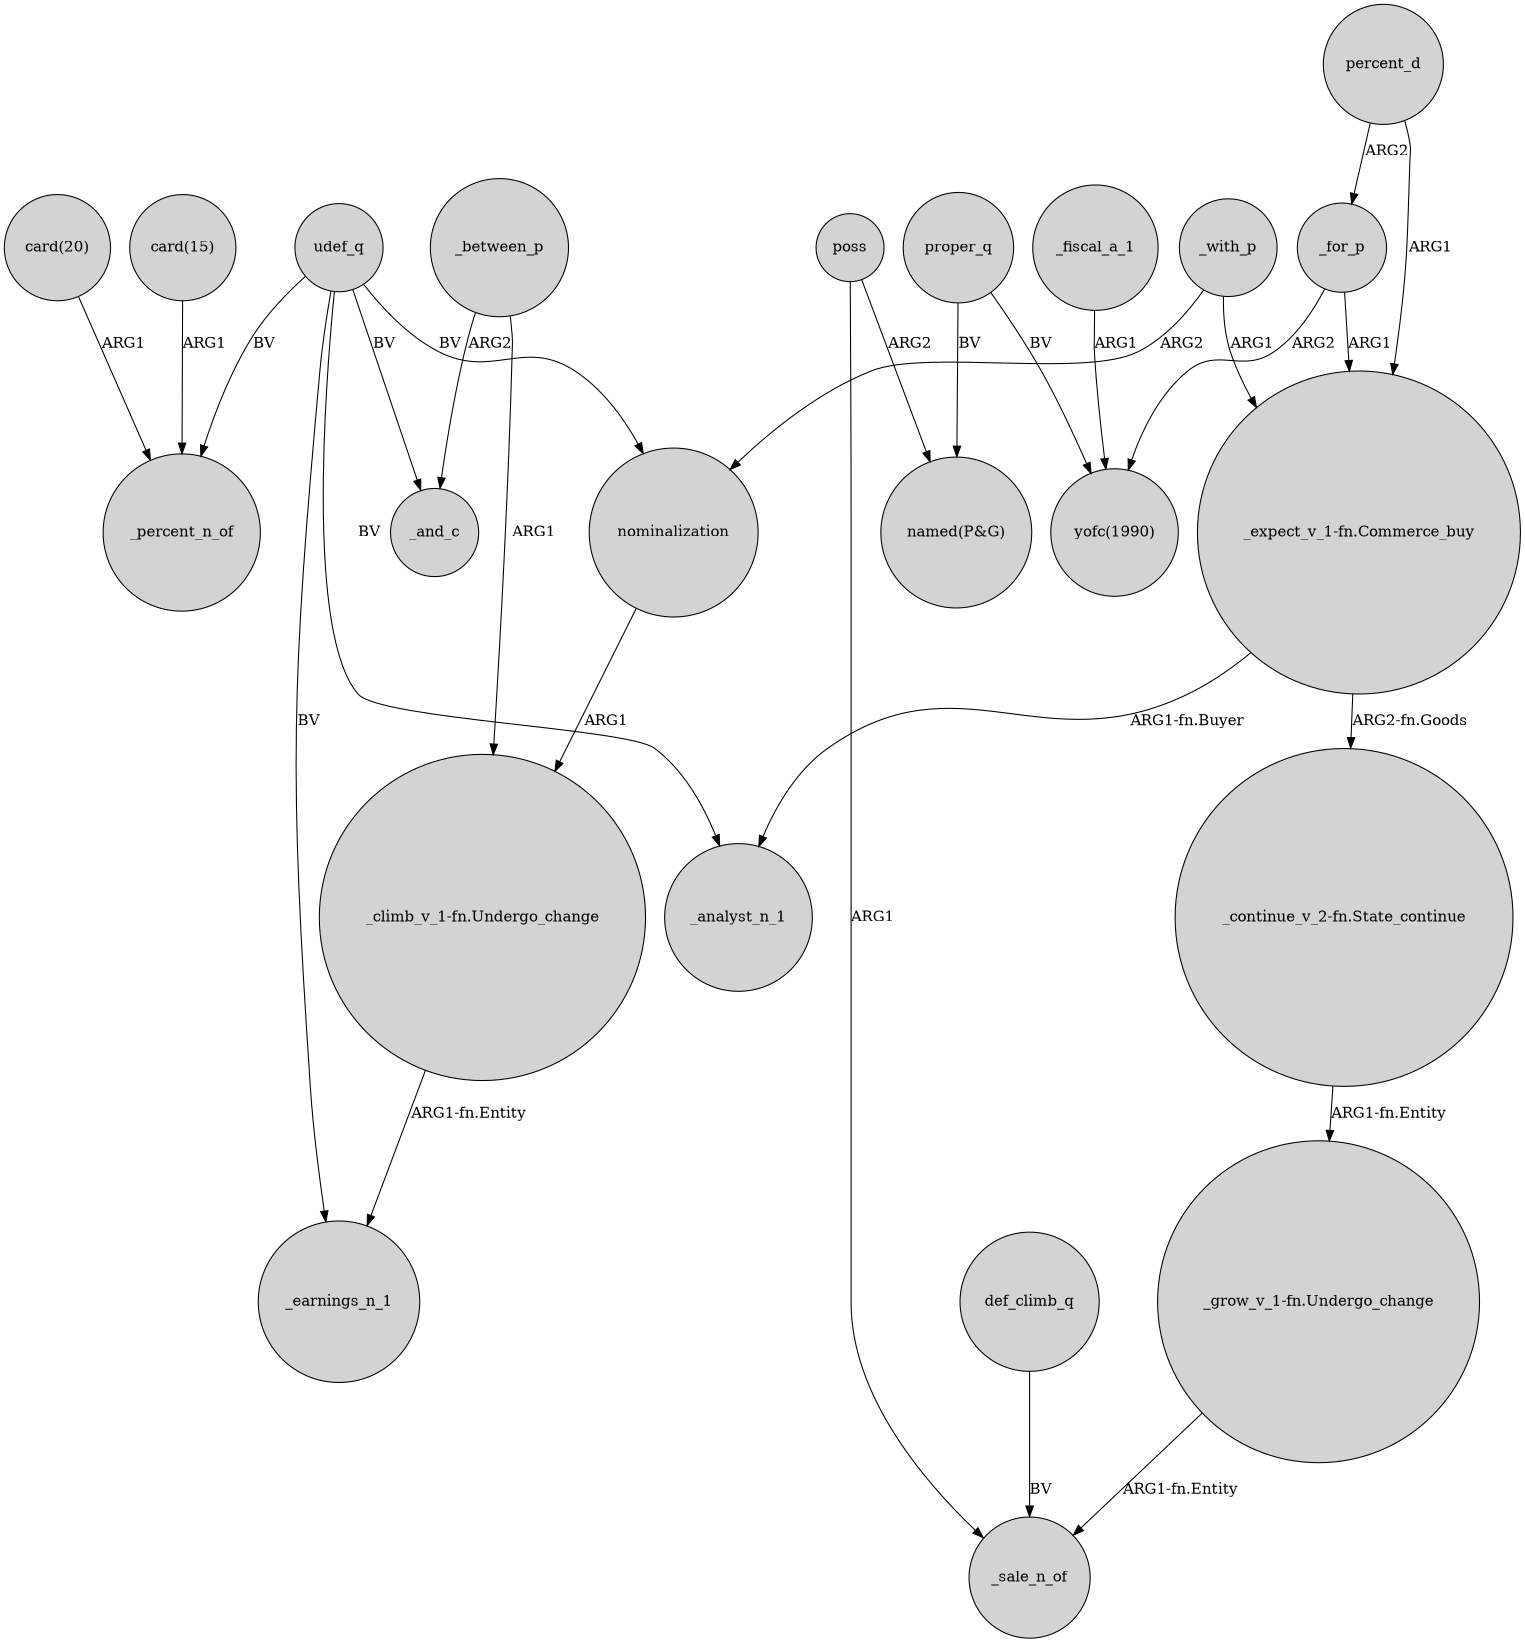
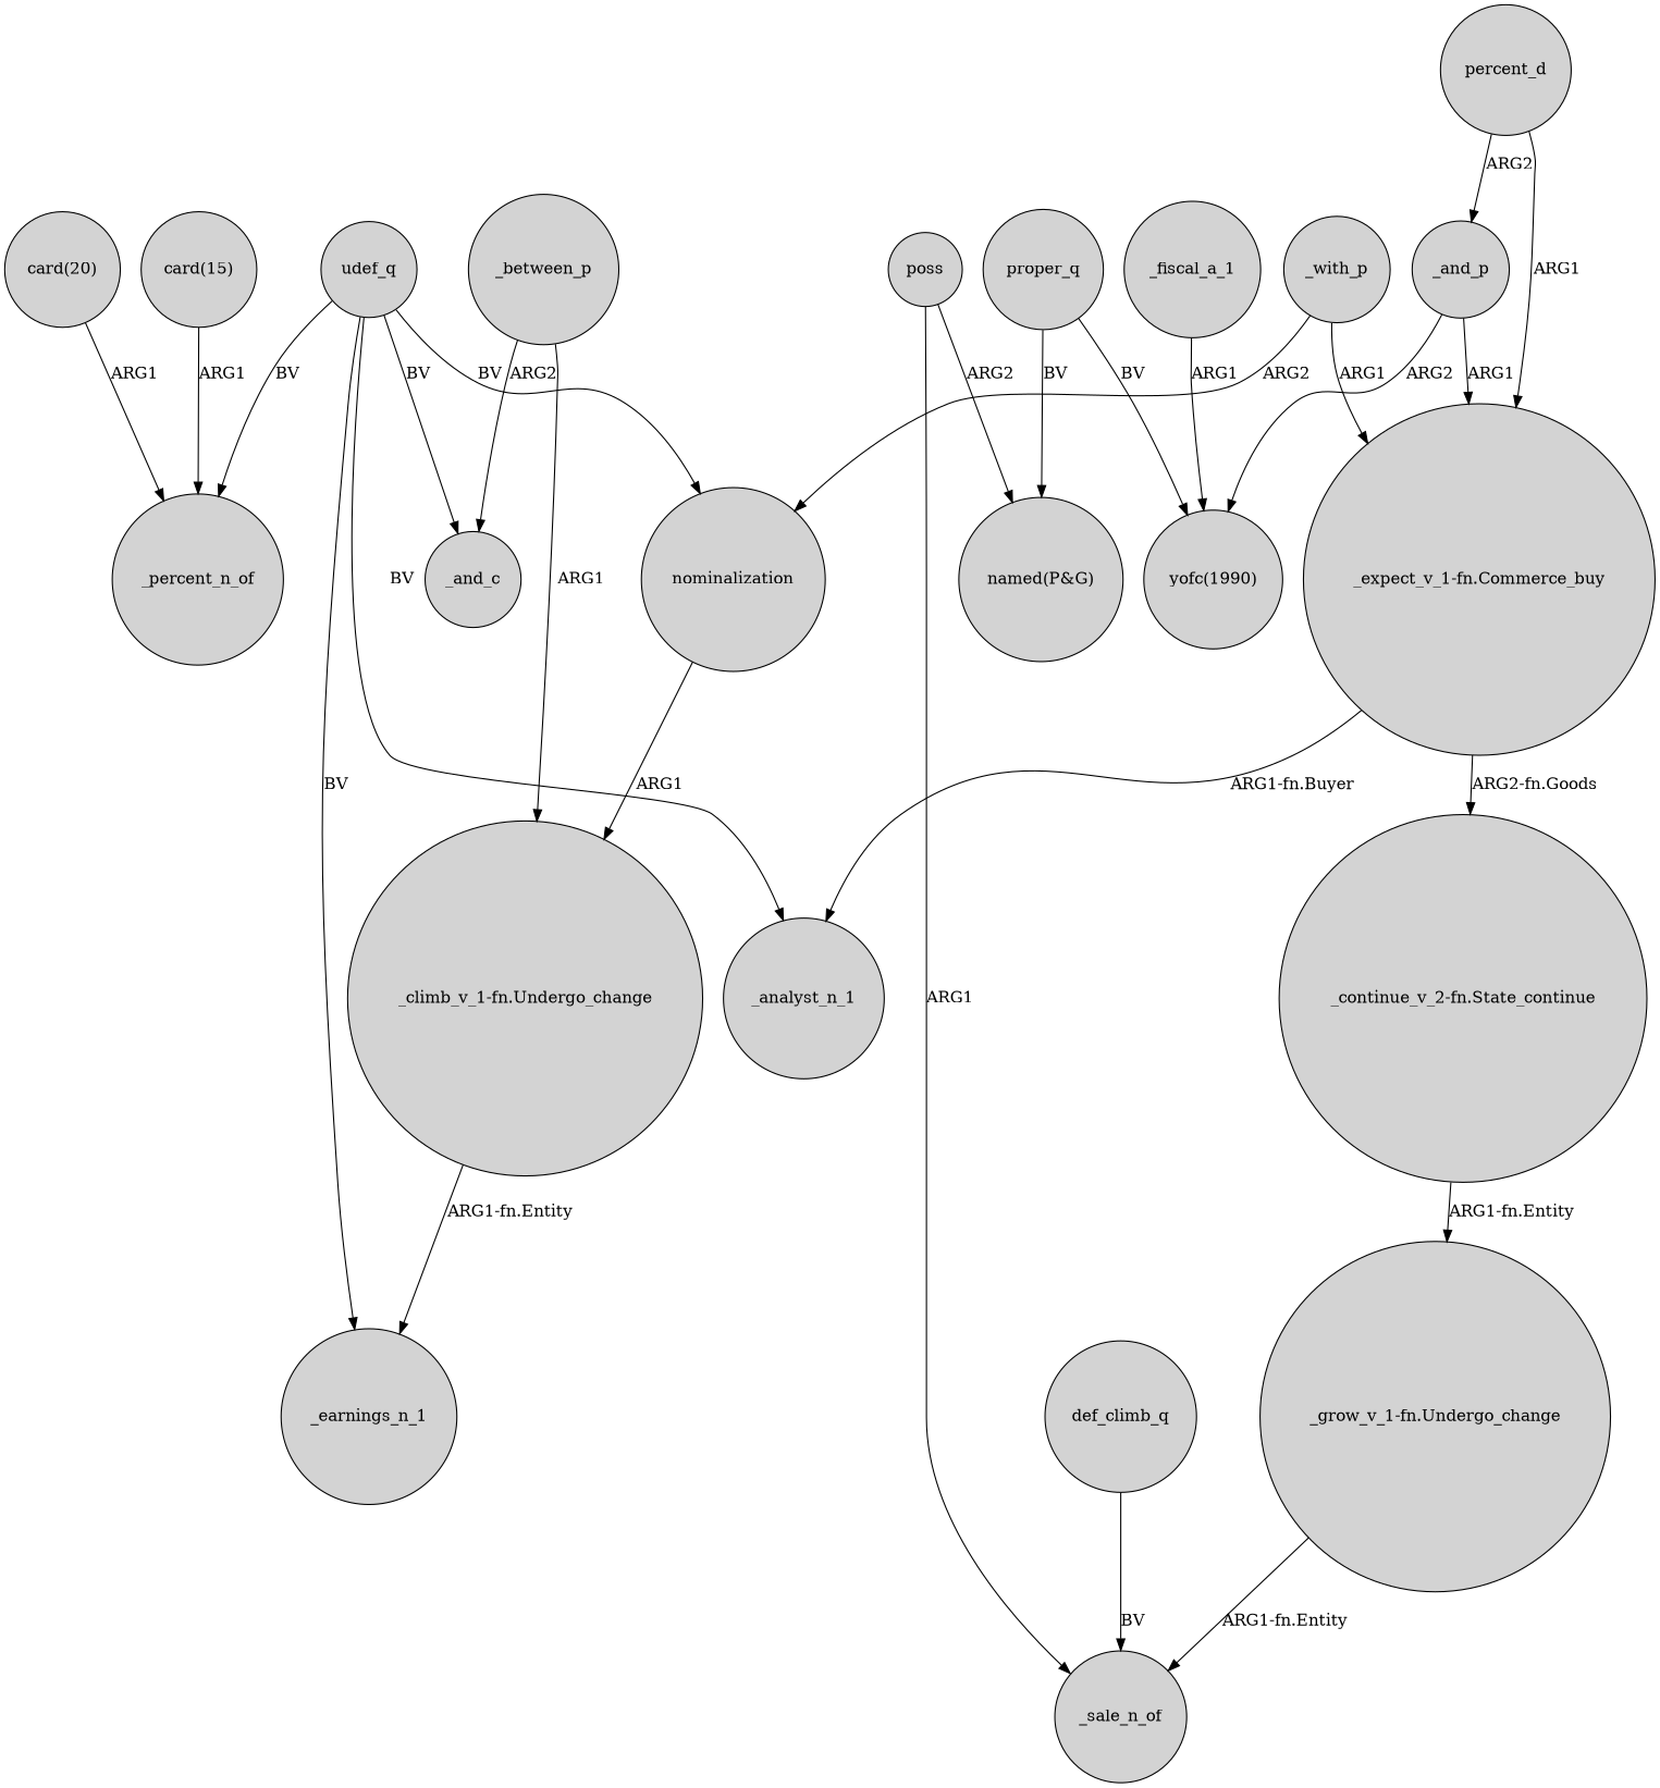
  digraph {
    node [shape=circle style=filled]
    _fiscal_a_1
    "yofc(1990)"
    "card(20)"
    _percent_n_of
    udef_q
    _analyst_n_1
    nominalization
    _and_c
    _earnings_n_1
    "_climb_v_1-fn.Undergo_change"
    "_grow_v_1-fn.Undergo_change"
    _sale_n_of
    "_continue_v_2-fn.State_continue"
-   _for_p
+   _for_p [label=_and_p]
    "_expect_v_1-fn.Commerce_buy"
    n16 [label=def_climb_q]
    n17 [label=percent_d]
    proper_q
    "named(P&G)"
    _with_p
    "card(15)"
    poss
    _between_p
    _fiscal_a_1 -> "yofc(1990)" [label=ARG1]
    "card(20)" -> _percent_n_of [label=ARG1]
    udef_q -> _percent_n_of [label=BV]
    udef_q -> _analyst_n_1 [label=BV]
    udef_q -> nominalization [label=BV]
    udef_q -> _and_c [label=BV]
    udef_q -> _earnings_n_1 [label=BV]
    nominalization -> "_climb_v_1-fn.Undergo_change" [label=ARG1]
    "_climb_v_1-fn.Undergo_change" -> _earnings_n_1 [label="ARG1-fn.Entity"]
    "_grow_v_1-fn.Undergo_change" -> _sale_n_of [label="ARG1-fn.Entity"]
    "_continue_v_2-fn.State_continue" -> "_grow_v_1-fn.Undergo_change" [label="ARG1-fn.Entity"]
    _for_p -> "yofc(1990)" [label=ARG2]
    _for_p -> "_expect_v_1-fn.Commerce_buy" [label=ARG1]
    "_expect_v_1-fn.Commerce_buy" -> _analyst_n_1 [label="ARG1-fn.Buyer"]
    "_expect_v_1-fn.Commerce_buy" -> "_continue_v_2-fn.State_continue" [label="ARG2-fn.Goods"]
    n16 -> _sale_n_of [label=BV]
    n17 -> _for_p [label=ARG2]
    n17 -> "_expect_v_1-fn.Commerce_buy" [label=ARG1]
    proper_q -> "yofc(1990)" [label=BV]
    proper_q -> "named(P&G)" [label=BV]
    _with_p -> nominalization [label=ARG2]
    _with_p -> "_expect_v_1-fn.Commerce_buy" [label=ARG1]
    "card(15)" -> _percent_n_of [label=ARG1]
    poss -> _sale_n_of [label=ARG1]
    poss -> "named(P&G)" [label=ARG2]
    _between_p -> _and_c [label=ARG2]
    _between_p -> "_climb_v_1-fn.Undergo_change" [label=ARG1]
  }
